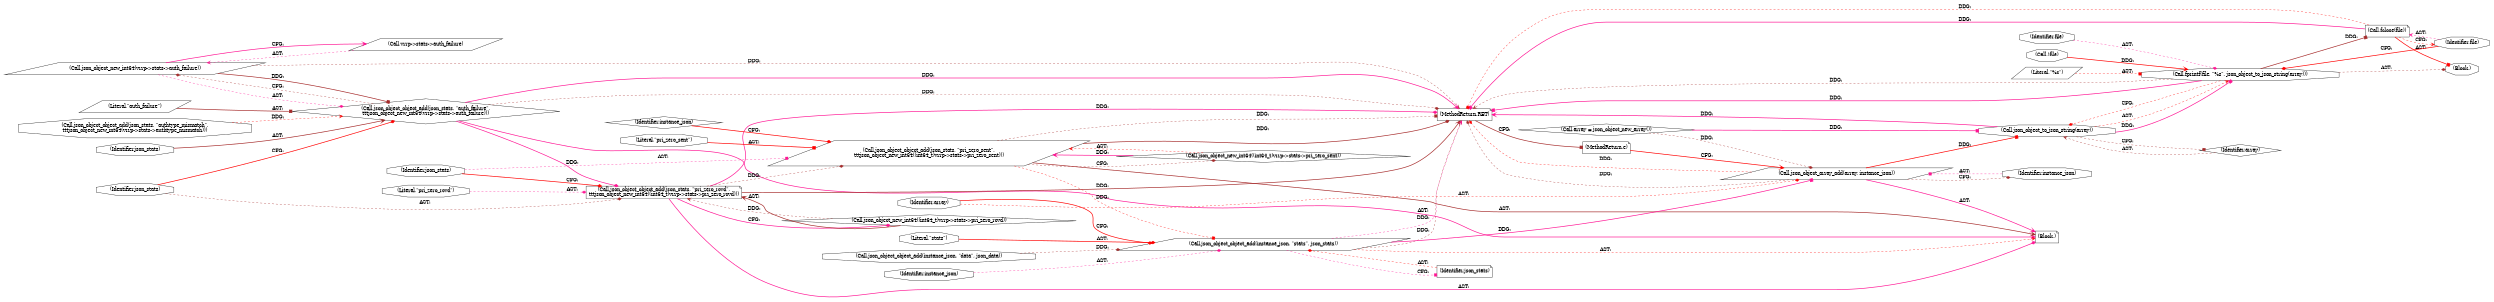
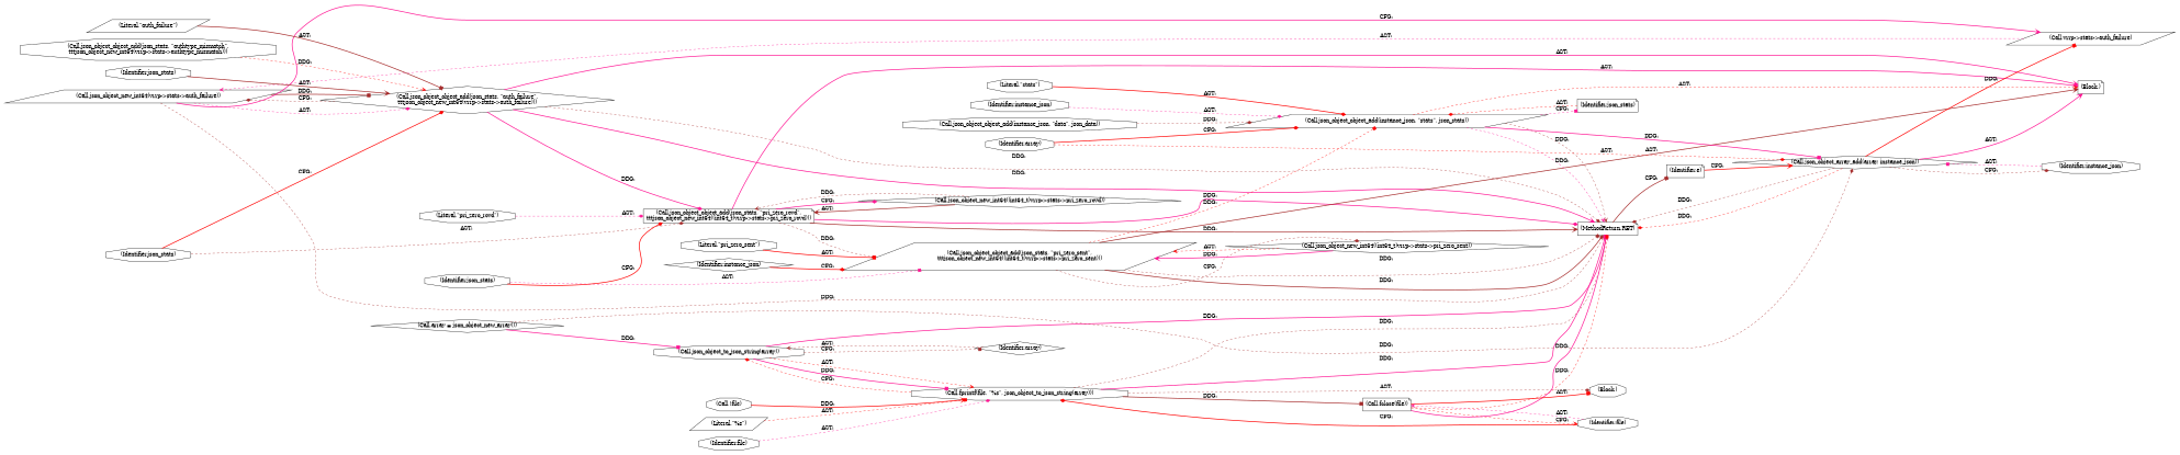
  digraph {
    rankdir=LR
    node [shape=octagon]
    edge [arrowhead=diamond color=brown style=dashed]
    n1 [label="(Call,json_object_new_int64(vrrp->stats->auth_failure))" shape=parallelogram]
    n2 [label="(Call,json_object_object_add(json_stats, \"auth_failure\",\n\t\t\tjson_object_new_int64(vrrp->stats->auth_failure)))" shape=diamond]
    n3 [label="(MethodReturn,RET)" shape=note]
    n4 [label="(Call,vrrp->stats->auth_failure)" shape=parallelogram]
    n5 [label="(Call,json_object_object_add(json_stats, \"pri_zero_rcvd\",\n\t\t\tjson_object_new_int64((int64_t)vrrp->stats->pri_zero_rcvd)))" shape=note]
    n6 [label="(Block,)" shape=note]
-   n7 [label="(MethodReturn,e)" shape=note]
+   n7 [label="(Identifier,e)" shape=note]
    n8 [label="(Call,json_object_object_add(json_stats, \"pri_zero_sent\",\n\t\t\tjson_object_new_int64((int64_t)vrrp->stats->pri_zero_sent)))" shape=parallelogram]
    n9 [label="(Call,json_object_new_int64((int64_t)vrrp->stats->pri_zero_rcvd))" shape=diamond]
    n10 [label="(Call,json_object_object_add(instance_json, \"stats\", json_stats))" shape=parallelogram]
    n11 [label="(Call,json_object_new_int64((int64_t)vrrp->stats->pri_zero_sent))" shape=diamond]
-   n12 [label="(Call,json_object_array_add(array, instance_json))" shape=parallelogram]
+   n12 [label="(Call,json_object_array_add(array, instance_json))" shape=diamond]
    n13 [label="(Identifier,json_stats)" shape=note]
    n14 [label="(Call,json_object_to_json_string(array))"]
    n15 [label="(Identifier,instance_json)"]
    n16 [label="(Call,fprintf(file, \"%s\", json_object_to_json_string(array)))"]
    n17 [label="(Identifier,array)" shape=diamond]
    n18 [label="(Call,fclose(file))" shape=note]
    n19 [label="(Block,)"]
    n20 [label="(Identifier,file)"]
    n21 [label="(Literal,\"auth_failure\")" shape=parallelogram]
    n22 [label="(Literal,\"pri_zero_sent\")"]
    n23 [label="(Identifier,file)"]
    n24 [label="(Call,json_object_object_add(json_stats, \"authtype_mismatch\",\n\t\t\tjson_object_new_int64(vrrp->stats->authtype_mismatch)))"]
    n25 [label="(Call,!file)"]
    n26 [label="(Identifier,instance_json)" shape=diamond]
    n27 [label="(Call,array = json_object_new_array())" shape=diamond]
    n28 [label="(Identifier,json_stats)"]
    n29 [label="(Literal,\"pri_zero_rcvd\")"]
    n30 [label="(Call,json_object_object_add(instance_json, \"data\", json_data))"]
    n31 [label="(Identifier,array)"]
    n32 [label="(Identifier,json_stats)"]
    n33 [label="(Literal,\"%s\")" shape=parallelogram]
    n34 [label="(Literal,\"stats\")"]
    n35 [label="(Identifier,instance_json)"]
    n36 [label="(Identifier,json_stats)"]
    n1 -> n2 [color=deeppink label="AST: "]
    n1 -> n2 [arrowhead=box label="DDG: " style=bold]
    n1 -> n3 [arrowhead=vee label="DDG: "]
    n1 -> n4 [arrowhead=vee color=deeppink label="CFG: " style=bold]
    n2 -> n1 [label="CFG: "]
    n2 -> n3 [arrowhead=vee color=deeppink label="DDG: " style=bold]
    n2 -> n3 [label="DDG: "]
    n2 -> n5 [color=deeppink label="DDG: " style=bold]
    n2 -> n6 [arrowhead=vee color=deeppink label="AST: " style=bold]
    n3 -> n7 [arrowhead=box label="CFG: " style=bold]
    n4 -> n1 [arrowhead=vee color=deeppink label="AST: "]
    n5 -> n3 [color=deeppink label="DDG: " style=bold]
    n5 -> n3 [arrowhead=vee label="DDG: " style=bold]
    n5 -> n6 [color=deeppink label="AST: " style=bold]
    n5 -> n8 [label="DDG: "]
    n5 -> n9 [color=deeppink label="CFG: " style=bold]
    n7 -> n12 [arrowhead=vee color=red label="CFG: " style=bold]
    n8 -> n3 [arrowhead=box label="DDG: "]
    n8 -> n3 [label="DDG: " style=bold]
    n8 -> n6 [arrowhead=vee label="AST: " style=bold]
    n8 -> n10 [arrowhead=box color=red label="DDG: "]
    n8 -> n11 [label="CFG: "]
    n9 -> n5 [arrowhead=vee label="AST: " style=bold]
    n9 -> n5 [arrowhead=vee label="DDG: "]
    n10 -> n3 [arrowhead=vee label="DDG: "]
    n10 -> n3 [arrowhead=vee color=deeppink label="DDG: "]
    n10 -> n6 [arrowhead=vee color=red label="AST: "]
    n10 -> n12 [arrowhead=box color=deeppink label="DDG: " style=bold]
    n10 -> n13 [arrowhead=box color=deeppink label="CFG: "]
    n11 -> n8 [arrowhead=vee color=red label="AST: "]
    n11 -> n8 [arrowhead=vee color=deeppink label="DDG: " style=bold]
    n12 -> n3 [label="DDG: "]
    n12 -> n3 [color=red label="DDG: "]
    n12 -> n6 [arrowhead=vee color=deeppink label="AST: " style=bold]
-   n12 -> n14 [arrowhead=box color=red label="DDG: " style=bold]
+   n12 -> n4 [arrowhead=box color=red label="DDG: " style=bold]
    n12 -> n15 [label="CFG: "]
    n13 -> n10 [color=red label="AST: "]
    n14 -> n3 [arrowhead=vee color=deeppink label="DDG: " style=bold]
    n14 -> n16 [arrowhead=vee color=red label="AST: "]
    n14 -> n16 [arrowhead=box color=deeppink label="DDG: " style=bold]
    n14 -> n17 [arrowhead=box label="CFG: "]
    n15 -> n12 [arrowhead=box color=deeppink label="AST: "]
    n16 -> n3 [arrowhead=vee label="DDG: "]
    n16 -> n3 [arrowhead=box color=deeppink label="DDG: " style=bold]
    n16 -> n14 [color=red label="CFG: "]
    n16 -> n18 [arrowhead=box label="DDG: " style=bold]
    n16 -> n19 [label="AST: "]
    n17 -> n14 [arrowhead=vee label="AST: "]
    n18 -> n3 [arrowhead=box color=deeppink label="DDG: " style=bold]
    n18 -> n3 [arrowhead=box color=red label="DDG: "]
    n18 -> n19 [arrowhead=box color=red label="AST: " style=bold]
    n18 -> n20 [arrowhead=vee color=red label="CFG: "]
    n20 -> n16 [color=red label="CFG: " style=bold]
    n20 -> n18 [arrowhead=vee color=deeppink label="AST: "]
    n21 -> n2 [arrowhead=box label="AST: " style=bold]
    n22 -> n8 [arrowhead=box color=red label="AST: " style=bold]
    n23 -> n16 [color=deeppink label="AST: "]
    n24 -> n2 [arrowhead=vee color=red label="DDG: "]
    n25 -> n16 [arrowhead=vee color=red label="DDG: " style=bold]
    n26 -> n8 [color=red label="CFG: " style=bold]
    n27 -> n12 [label="DDG: "]
    n27 -> n14 [arrowhead=box color=deeppink label="DDG: " style=bold]
    n28 -> n2 [color=red label="CFG: " style=bold]
    n28 -> n5 [label="AST: "]
    n29 -> n5 [color=deeppink label="AST: "]
    n30 -> n10 [label="DDG: "]
    n31 -> n10 [color=red label="CFG: " style=bold]
    n31 -> n12 [color=red label="AST: "]
    n32 -> n2 [arrowhead=vee label="AST: " style=bold]
    n33 -> n16 [arrowhead=box color=red label="AST: "]
    n34 -> n10 [color=red label="AST: " style=bold]
    n35 -> n10 [color=deeppink label="AST: "]
    n36 -> n5 [color=red label="CFG: " style=bold]
    n36 -> n8 [arrowhead=box color=deeppink label="AST: "]
  }
